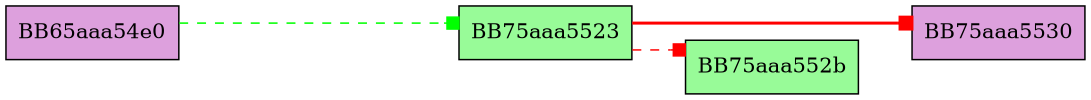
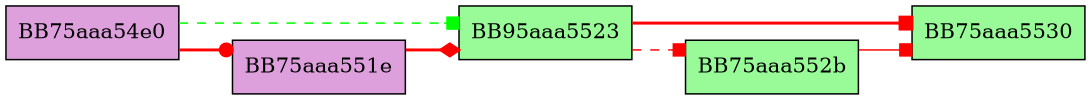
  digraph {
    rankdir=LR
    splines=ortho
    node [fillcolor=plum shape=box style=filled]
    edge [arrowhead=box color=red style=bold]
-   BB75aaa5523 [fillcolor=palegreen]
-   BB75aaa54e0 [label=BB65aaa54e0]
-   BB75aaa5530
+   BB75aaa5523 [fillcolor=palegreen label=BB95aaa5523]
+   BB75aaa54e0
+   BB75aaa551e
+   BB75aaa5530 [fillcolor=palegreen]
    BB75aaa552b [fillcolor=palegreen]
    BB75aaa5523 -> BB75aaa5530
    BB75aaa5523 -> BB75aaa552b [style=dashed]
    BB75aaa54e0 -> BB75aaa5523 [color=green style=dashed]
+   BB75aaa54e0 -> BB75aaa551e [arrowhead=dot]
+   BB75aaa551e -> BB75aaa5523 [arrowhead=diamond]
+   BB75aaa552b -> BB75aaa5530 [style=solid]
  }
